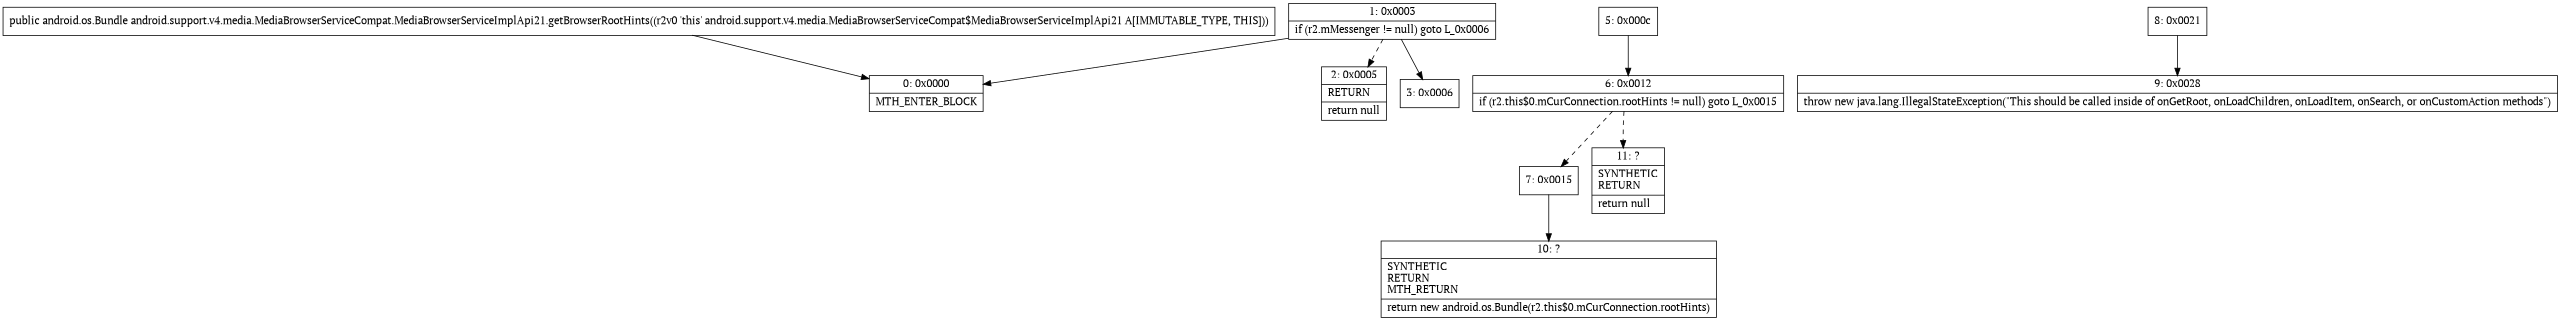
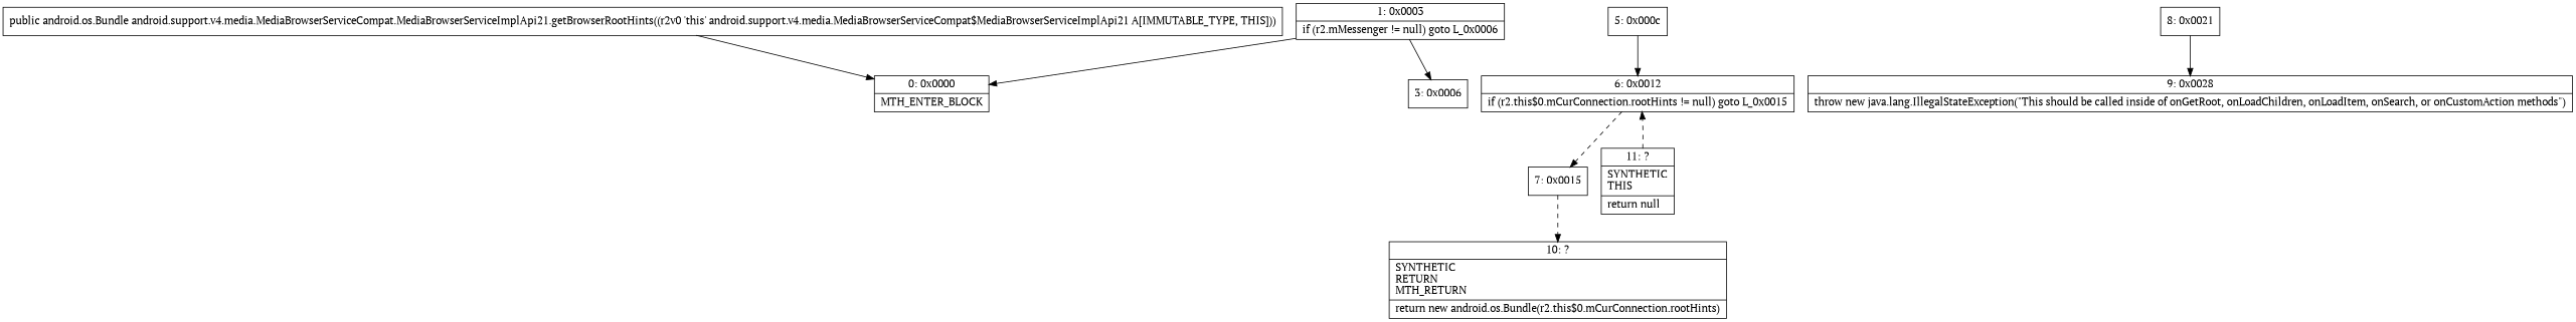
  digraph {
    fontname="PT Serif"
    node [fontname="PT Serif" shape=record]
    edge [fontname="PT Serif"]
    n1 [label="{0\:\ 0x0000|MTH_ENTER_BLOCK\l}"]
    n2 [label="{1\:\ 0x0003|if (r2.mMessenger != null) goto L_0x0006\l}"]
-   n3 [label="{2\:\ 0x0005|RETURN\l|return null\l}"]
    n4 [label="{3\:\ 0x0006}"]
    n5 [label="{5\:\ 0x000c}"]
    n6 [label="{6\:\ 0x0012|if (r2.this$0.mCurConnection.rootHints != null) goto L_0x0015\l}"]
    n7 [label="{8\:\ 0x0021}"]
    n8 [label="{9\:\ 0x0028|throw new java.lang.IllegalStateException(\"This should be called inside of onGetRoot, onLoadChildren, onLoadItem, onSearch, or onCustomAction methods\")\l}"]
    n9 [label="{7\:\ 0x0015}"]
-   n10 [label="{11\:\ ?|SYNTHETIC\lRETURN\l|return null\l}"]
+   n10 [label="{11\:\ ?|SYNTHETIC\lTHIS\l|return null\l}"]
    n11 [label="{10\:\ ?|SYNTHETIC\lRETURN\lMTH_RETURN\l|return new android.os.Bundle(r2.this$0.mCurConnection.rootHints)\l}"]
    n12 [label="{public android.os.Bundle android.support.v4.media.MediaBrowserServiceCompat.MediaBrowserServiceImplApi21.getBrowserRootHints((r2v0 'this' android.support.v4.media.MediaBrowserServiceCompat$MediaBrowserServiceImplApi21 A[IMMUTABLE_TYPE, THIS])) }"]
    n2 -> n1
-   n2 -> n3 [style=dashed]
    n2 -> n4
    n5 -> n6
    n6 -> n9 [style=dashed]
-   n6 -> n10 [style=dashed]
+   n10 -> n6 [style=dashed]
    n7 -> n8
-   n9 -> n11
+   n9 -> n11 [style=dashed]
    n12 -> n1
  }
